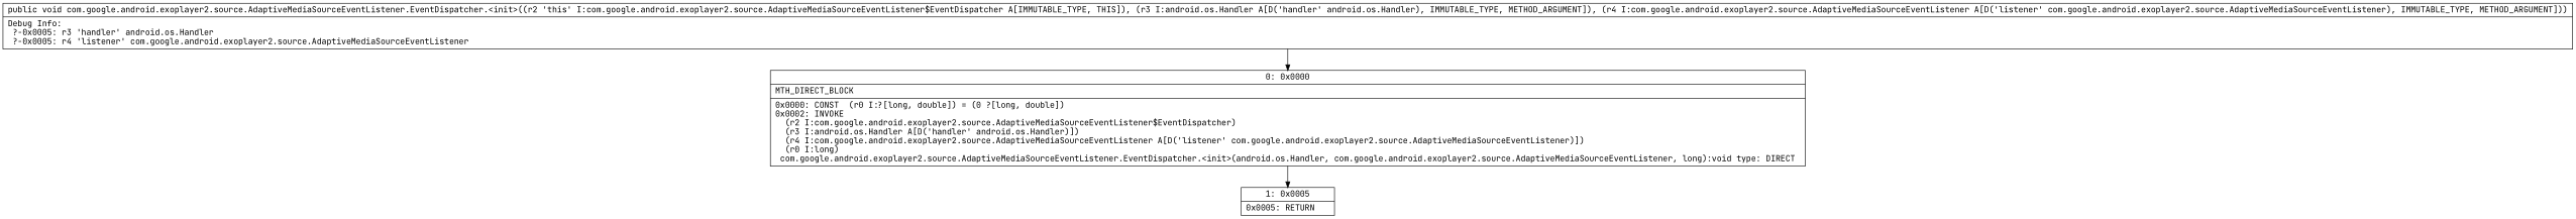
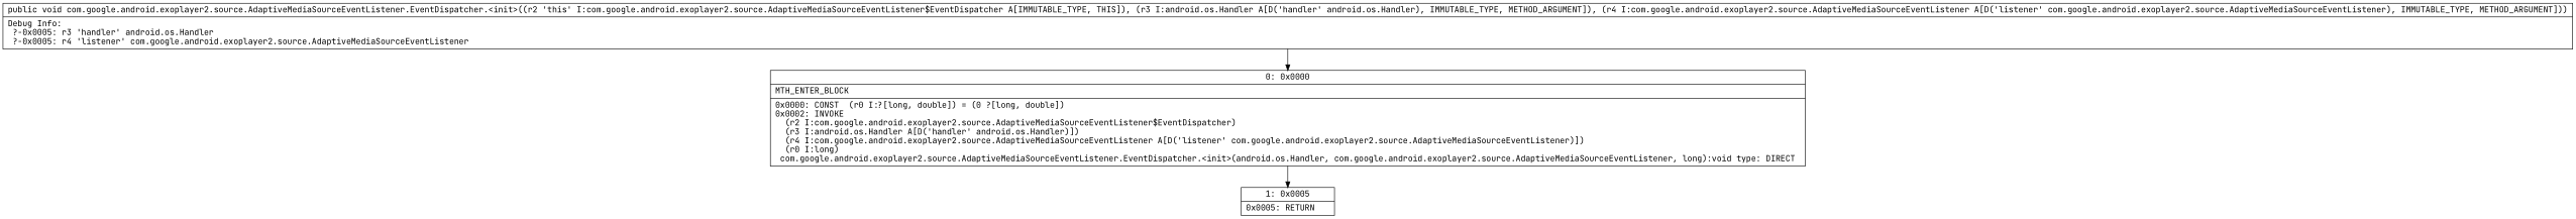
  digraph {
    fontname="JetBrains Mono"
    node [shape=record fontname="JetBrains Mono"]
    edge [fontname="JetBrains Mono"]
-   n1 [label="{0\:\ 0x0000|MTH_DIRECT_BLOCK\l|0x0000: CONST  (r0 I:?[long, double]) = (0 ?[long, double]) \l0x0002: INVOKE  \l  (r2 I:com.google.android.exoplayer2.source.AdaptiveMediaSourceEventListener$EventDispatcher)\l  (r3 I:android.os.Handler A[D('handler' android.os.Handler)])\l  (r4 I:com.google.android.exoplayer2.source.AdaptiveMediaSourceEventListener A[D('listener' com.google.android.exoplayer2.source.AdaptiveMediaSourceEventListener)])\l  (r0 I:long)\l com.google.android.exoplayer2.source.AdaptiveMediaSourceEventListener.EventDispatcher.\<init\>(android.os.Handler, com.google.android.exoplayer2.source.AdaptiveMediaSourceEventListener, long):void type: DIRECT \l}"]
+   n1 [label="{0\:\ 0x0000|MTH_ENTER_BLOCK\l|0x0000: CONST  (r0 I:?[long, double]) = (0 ?[long, double]) \l0x0002: INVOKE  \l  (r2 I:com.google.android.exoplayer2.source.AdaptiveMediaSourceEventListener$EventDispatcher)\l  (r3 I:android.os.Handler A[D('handler' android.os.Handler)])\l  (r4 I:com.google.android.exoplayer2.source.AdaptiveMediaSourceEventListener A[D('listener' com.google.android.exoplayer2.source.AdaptiveMediaSourceEventListener)])\l  (r0 I:long)\l com.google.android.exoplayer2.source.AdaptiveMediaSourceEventListener.EventDispatcher.\<init\>(android.os.Handler, com.google.android.exoplayer2.source.AdaptiveMediaSourceEventListener, long):void type: DIRECT \l}"]
    n2 [label="{1\:\ 0x0005|0x0005: RETURN   \l}"]
    n3 [label="{public void com.google.android.exoplayer2.source.AdaptiveMediaSourceEventListener.EventDispatcher.\<init\>((r2 'this' I:com.google.android.exoplayer2.source.AdaptiveMediaSourceEventListener$EventDispatcher A[IMMUTABLE_TYPE, THIS]), (r3 I:android.os.Handler A[D('handler' android.os.Handler), IMMUTABLE_TYPE, METHOD_ARGUMENT]), (r4 I:com.google.android.exoplayer2.source.AdaptiveMediaSourceEventListener A[D('listener' com.google.android.exoplayer2.source.AdaptiveMediaSourceEventListener), IMMUTABLE_TYPE, METHOD_ARGUMENT]))  | Debug Info:\l  ?\-0x0005: r3 'handler' android.os.Handler\l  ?\-0x0005: r4 'listener' com.google.android.exoplayer2.source.AdaptiveMediaSourceEventListener\l}"]
    n1 -> n2
    n3 -> n1
  }
